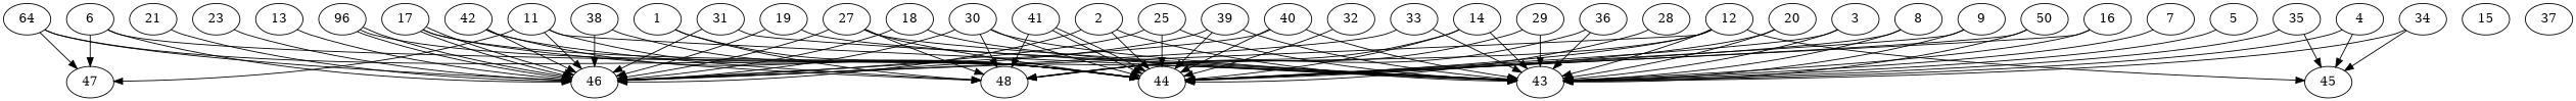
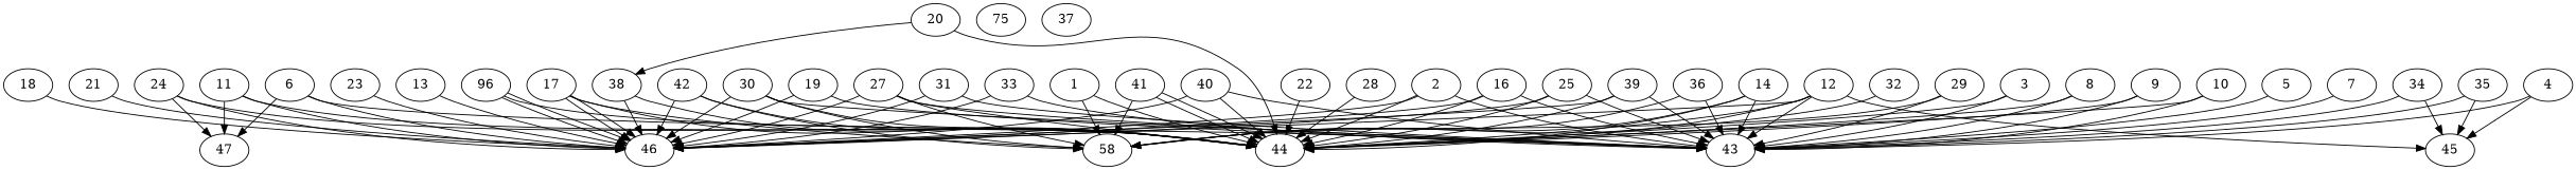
  digraph {
    node [alpha=0.19]
    1 [alpha=0.20 expect_size=378223210652570240]
    44 [alpha=0.18 expect_size=14898029987796020]
-   48 [alpha=0.14 expect_size=123062048664846336000]
+   48 [alpha=0.14 expect_size=123062048664846336000 label=58]
    2 [expect_size=4463791872061797]
    43 [alpha=0.01 expect_size=453069993148416000000]
    46 [alpha=0.09 expect_size=8246852721163200]
    3 [alpha=0.05 expect_size=1018665993779544064000]
    4 [alpha=0.03 expect_size=2073215175161122]
    45 [alpha=0.06 expect_size=567536027878946752]
    5 [alpha=0.11 expect_size=2469356421851160]
    6 [alpha=0.05 expect_size=15458285029163008000]
    47 [alpha=0.16 expect_size=1379104325733499392]
    7 [alpha=0.07 expect_size=7984418009428800]
    8 [alpha=0.16 expect_size=70423476256418824192]
    9 [alpha=0.09 expect_size=52360462588450928]
-   10 [alpha=0.12 expect_size=1971683908792158208 label=50]
+   10 [alpha=0.12 expect_size=1971683908792158208]
    11 [alpha=0.02 expect_size=1177601064573478109184]
    12 [expect_size=9635700142510548]
    13 [alpha=0.10 expect_size=147370136288349913088]
    14 [alpha=0.01 expect_size=22163308334576568]
-   15 [alpha=0.08 expect_size=1385460626032563]
+   15 [alpha=0.08 expect_size=1385460626032563 label=75]
    16 [alpha=0.06 expect_size=6712101230105755]
    17 [alpha=0.04 expect_size=166289893286375063552]
    18 [alpha=0.11 expect_size=1066545415927032184832]
    19 [alpha=0.06 expect_size=865604576288557760512]
    20 [alpha=0.05 expect_size=2520194346670852096]
    21 [alpha=0.01 expect_size=282996732238363623424]
+   22 [alpha=0.13 expect_size=548086962362701184]
    23 [alpha=0.07 expect_size=467765353603906]
-   24 [alpha=0.12 expect_size=42983490995617792000 label=64]
+   24 [alpha=0.12 expect_size=42983490995617792000]
    25 [expect_size=115731910904747616]
    n32 [alpha=0.06 expect_size=910668461595948800 label=96]
    27 [alpha=0.03 expect_size=71499541381314608]
    28 [alpha=0.11 expect_size=45257228638300064]
    29 [alpha=0.03 expect_size=291434547724753728]
    30 [alpha=0.12 expect_size=18954157106860032]
    31 [alpha=0.09 expect_size=229454311692619776]
    32 [alpha=0.05 expect_size=20893187695700220]
    33 [alpha=0.14 expect_size=56977255338548400]
    34 [alpha=0.14 expect_size=624401281685258368]
    35 [expect_size=38571381995881064]
    36 [alpha=0.03 expect_size=374916430612844773376]
    37 [alpha=0.17 expect_size=68394553901086712]
    38 [alpha=0.00 expect_size=1165947993849856000000]
    39 [expect_size=30239811718607112]
    40 [alpha=0.04 expect_size=8479531506857934848]
    41 [alpha=0.17 expect_size=173620778320294576128]
    42 [alpha=0.01 expect_size=2779217433236802]
    1 -> 44
    1 -> 48
    2 -> 44
    2 -> 43
    2 -> 46
    3 -> 44
    3 -> 43
    4 -> 43
    4 -> 45
    5 -> 43
    6 -> 43
    6 -> 46
    6 -> 47
    7 -> 43
    8 -> 44
    8 -> 43
    9 -> 44
    9 -> 43
    10 -> 44
    10 -> 43
    11 -> 44
-   11 -> 43
    11 -> 46
    11 -> 47
    12 -> 44
    12 -> 48
    12 -> 43
    12 -> 46
    12 -> 45
    13 -> 46
    14 -> 44
    14 -> 48
    14 -> 43
    16 -> 44
    16 -> 43
+   16 -> 46
    17 -> 44
    17 -> 48
    17 -> 46
    17 -> 46
-   18 -> 43
    18 -> 46
    19 -> 43
    19 -> 46
    20 -> 44
-   20 -> 43
+   20 -> 38
    21 -> 46
+   22 -> 44
    23 -> 46
    24 -> 44
    24 -> 46
    24 -> 47
    25 -> 44
    25 -> 43
    25 -> 46
    n32 -> 44
    n32 -> 46
    n32 -> 46
    27 -> 44
    27 -> 48
    27 -> 43
    27 -> 46
    28 -> 44
    29 -> 48
    29 -> 43
    30 -> 44
    30 -> 48
    30 -> 43
    30 -> 46
    31 -> 43
    31 -> 46
    32 -> 44
    33 -> 43
    33 -> 46
    34 -> 43
    34 -> 45
    35 -> 43
    35 -> 45
    36 -> 48
    36 -> 43
    38 -> 44
    38 -> 46
    39 -> 44
    39 -> 43
    39 -> 46
    40 -> 44
    40 -> 43
    40 -> 46
    41 -> 44
    41 -> 44
    41 -> 48
    42 -> 44
    42 -> 48
    42 -> 46
  }
